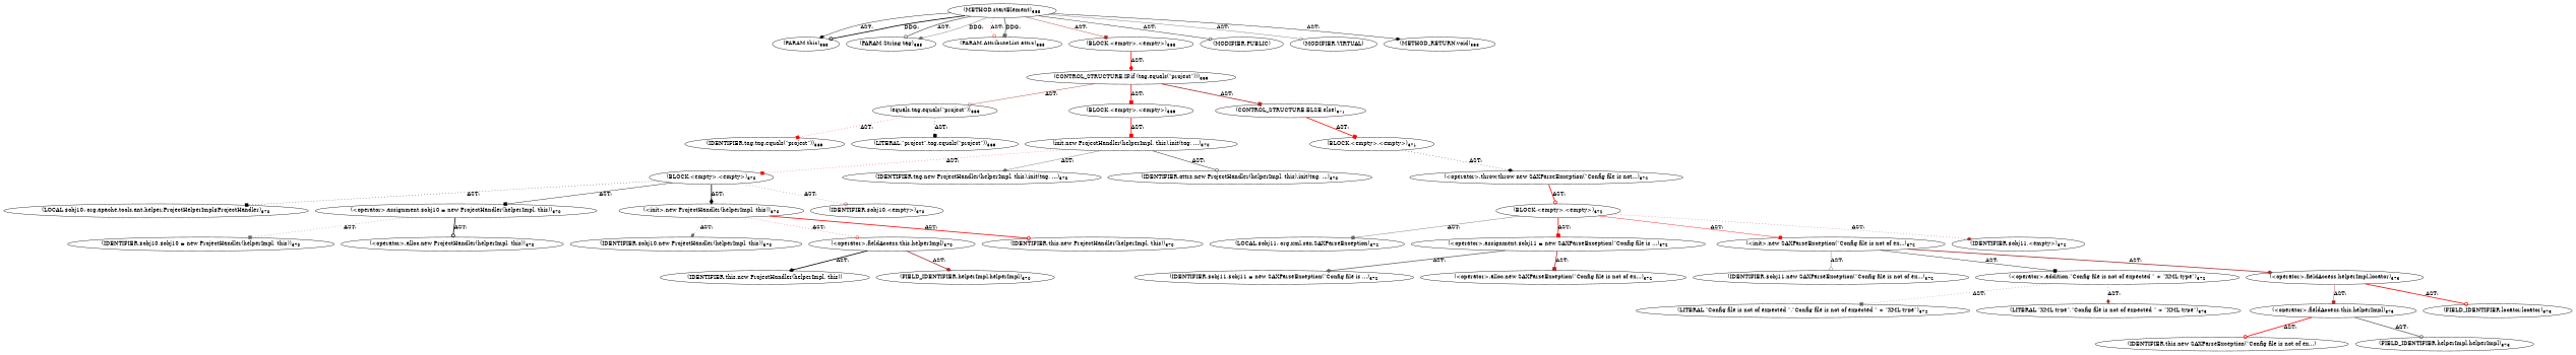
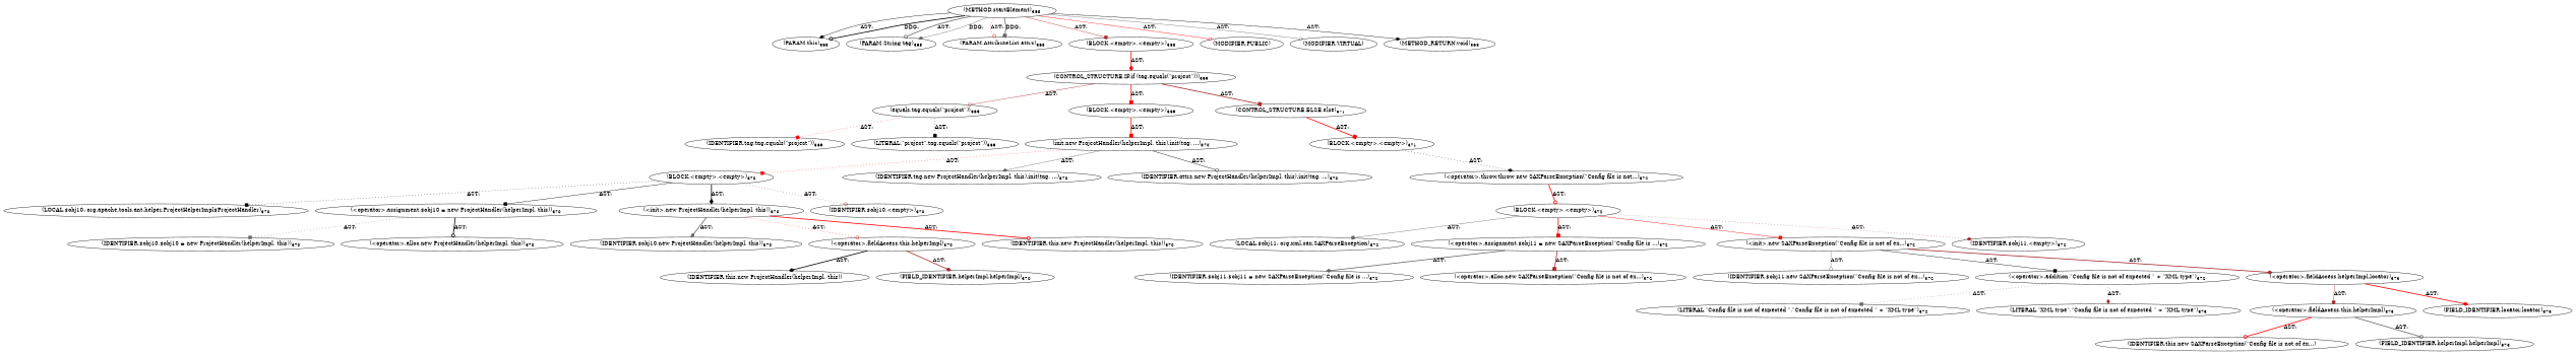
  digraph {
    edge [arrowhead=box color=red style=bold]
    n1 [label=<(METHOD,startElement)<SUB>368</SUB>>]
    n2 [label=<(PARAM,this)<SUB>368</SUB>>]
    n3 [label=<(PARAM,String tag)<SUB>368</SUB>>]
    n4 [label=<(PARAM,AttributeList attrs)<SUB>368</SUB>>]
    n5 [label=<(BLOCK,&lt;empty&gt;,&lt;empty&gt;)<SUB>368</SUB>>]
    n6 [label=<(MODIFIER,PUBLIC)>]
    n7 [label=<(MODIFIER,VIRTUAL)>]
    n8 [label=<(METHOD_RETURN,void)<SUB>368</SUB>>]
    n9 [label=<(CONTROL_STRUCTURE,IF,if (tag.equals(&quot;project&quot;)))<SUB>369</SUB>>]
    n10 [label=<(equals,tag.equals(&quot;project&quot;))<SUB>369</SUB>>]
    n11 [label=<(BLOCK,&lt;empty&gt;,&lt;empty&gt;)<SUB>369</SUB>>]
    n12 [label=<(CONTROL_STRUCTURE,ELSE,else)<SUB>371</SUB>>]
    n13 [label=<(IDENTIFIER,tag,tag.equals(&quot;project&quot;))<SUB>369</SUB>>]
    n14 [label=<(LITERAL,&quot;project&quot;,tag.equals(&quot;project&quot;))<SUB>369</SUB>>]
    n15 [label=<(init,new ProjectHandler(helperImpl, this).init(tag, ...)<SUB>370</SUB>>]
    n16 [label=<(BLOCK,&lt;empty&gt;,&lt;empty&gt;)<SUB>371</SUB>>]
    n17 [label=<(BLOCK,&lt;empty&gt;,&lt;empty&gt;)<SUB>370</SUB>>]
    n18 [label=<(IDENTIFIER,tag,new ProjectHandler(helperImpl, this).init(tag, ...)<SUB>370</SUB>>]
    n19 [label=<(IDENTIFIER,attrs,new ProjectHandler(helperImpl, this).init(tag, ...)<SUB>370</SUB>>]
    n20 [label=<(LOCAL,$obj10: org.apache.tools.ant.helper.ProjectHelperImpl$ProjectHandler)<SUB>370</SUB>>]
    n21 [label=<(&lt;operator&gt;.assignment,$obj10 = new ProjectHandler(helperImpl, this))<SUB>370</SUB>>]
    n22 [label=<(&lt;init&gt;,new ProjectHandler(helperImpl, this))<SUB>370</SUB>>]
    n23 [label=<(IDENTIFIER,$obj10,&lt;empty&gt;)<SUB>370</SUB>>]
    n24 [label=<(IDENTIFIER,$obj10,$obj10 = new ProjectHandler(helperImpl, this))<SUB>370</SUB>>]
    n25 [label=<(&lt;operator&gt;.alloc,new ProjectHandler(helperImpl, this))<SUB>370</SUB>>]
    n26 [label=<(IDENTIFIER,$obj10,new ProjectHandler(helperImpl, this))<SUB>370</SUB>>]
    n27 [label=<(&lt;operator&gt;.fieldAccess,this.helperImpl)<SUB>370</SUB>>]
    n28 [label=<(IDENTIFIER,this,new ProjectHandler(helperImpl, this))<SUB>370</SUB>>]
    n29 [label=<(IDENTIFIER,this,new ProjectHandler(helperImpl, this))>]
    n30 [label=<(FIELD_IDENTIFIER,helperImpl,helperImpl)<SUB>370</SUB>>]
    n31 [label=<(&lt;operator&gt;.throw,throw new SAXParseException(&quot;Config file is not...)<SUB>372</SUB>>]
    n32 [label=<(BLOCK,&lt;empty&gt;,&lt;empty&gt;)<SUB>372</SUB>>]
    n33 [label=<(LOCAL,$obj11: org.xml.sax.SAXParseException)<SUB>372</SUB>>]
    n34 [label=<(&lt;operator&gt;.assignment,$obj11 = new SAXParseException(&quot;Config file is ...)<SUB>372</SUB>>]
    n35 [label=<(&lt;init&gt;,new SAXParseException(&quot;Config file is not of ex...)<SUB>372</SUB>>]
    n36 [label=<(IDENTIFIER,$obj11,&lt;empty&gt;)<SUB>372</SUB>>]
    n37 [label=<(IDENTIFIER,$obj11,$obj11 = new SAXParseException(&quot;Config file is ...)<SUB>372</SUB>>]
    n38 [label=<(&lt;operator&gt;.alloc,new SAXParseException(&quot;Config file is not of ex...)<SUB>372</SUB>>]
    n39 [label=<(IDENTIFIER,$obj11,new SAXParseException(&quot;Config file is not of ex...)<SUB>372</SUB>>]
    n40 [label=<(&lt;operator&gt;.addition,&quot;Config file is not of expected &quot; + &quot;XML type&quot;)<SUB>372</SUB>>]
    n41 [label=<(&lt;operator&gt;.fieldAccess,helperImpl.locator)<SUB>373</SUB>>]
    n42 [label=<(LITERAL,&quot;Config file is not of expected &quot;,&quot;Config file is not of expected &quot; + &quot;XML type&quot;)<SUB>372</SUB>>]
    n43 [label=<(LITERAL,&quot;XML type&quot;,&quot;Config file is not of expected &quot; + &quot;XML type&quot;)<SUB>373</SUB>>]
    n44 [label=<(&lt;operator&gt;.fieldAccess,this.helperImpl)<SUB>373</SUB>>]
    n45 [label=<(FIELD_IDENTIFIER,locator,locator)<SUB>373</SUB>>]
    n46 [label=<(IDENTIFIER,this,new SAXParseException(&quot;Config file is not of ex...)>]
    n47 [label=<(FIELD_IDENTIFIER,helperImpl,helperImpl)<SUB>373</SUB>>]
    n1 -> n2 [arrowhead=diamond color=black label="AST: " style=solid]
    n1 -> n2 [arrowhead=odot color=black label="DDG: "]
    n1 -> n3 [arrowhead=odot color=gray40 label="AST: "]
    n1 -> n3 [arrowhead=diamond color=gray40 label="DDG: " style=solid]
    n1 -> n4 [arrowhead=odot label="AST: " style=dotted]
    n1 -> n4 [color=gray40 label="DDG: "]
    n1 -> n5 [color=brown label="AST: " style=solid]
-   n1 -> n6 [arrowhead=odot color=black label="AST: " style=solid]
+   n1 -> n6 [arrowhead=odot label="AST: " style=solid]
    n1 -> n7 [arrowhead=odot color=gray40 label="AST: " style=solid]
    n1 -> n8 [arrowhead=diamond color=black label="AST: " style=solid]
    n5 -> n9 [arrowhead=diamond label="AST: "]
    n9 -> n10 [arrowhead=odot color=brown label="AST: " style=solid]
    n9 -> n11 [label="AST: "]
    n9 -> n12 [color=brown label="AST: "]
    n10 -> n13 [label="AST: " style=dotted]
    n10 -> n14 [color=black label="AST: " style=dotted]
    n11 -> n15 [label="AST: "]
    n12 -> n16 [label="AST: "]
    n15 -> n17 [label="AST: " style=dotted]
    n15 -> n18 [arrowhead=diamond color=gray40 label="AST: " style=solid]
    n15 -> n19 [arrowhead=odot color=black label="AST: " style=solid]
    n16 -> n31 [arrowhead=diamond color=black label="AST: " style=dotted]
    n17 -> n20 [color=black label="AST: " style=dotted]
    n17 -> n21 [color=black label="AST: " style=solid]
    n17 -> n22 [arrowhead=diamond color=black label="AST: "]
    n17 -> n23 [arrowhead=odot color=brown label="AST: " style=dotted]
    n21 -> n24 [color=gray40 label="AST: " style=dotted]
    n21 -> n25 [arrowhead=odot color=black label="AST: "]
-   n22 -> n26 [arrowhead=diamond color=gray40 label="AST: " style=dotted]
+   n22 -> n26 [arrowhead=diamond color=gray40 label="AST: "]
    n22 -> n27 [arrowhead=odot label="AST: " style=dotted]
    n22 -> n28 [arrowhead=odot label="AST: "]
    n27 -> n29 [arrowhead=diamond color=black label="AST: "]
    n27 -> n30 [arrowhead=diamond color=brown label="AST: "]
    n31 -> n32 [arrowhead=odot label="AST: "]
    n32 -> n33 [color=gray40 label="AST: " style=solid]
    n32 -> n34 [label="AST: "]
    n32 -> n35 [label="AST: " style=solid]
    n32 -> n36 [arrowhead=diamond color=brown label="AST: " style=dotted]
    n34 -> n37 [arrowhead=diamond color=gray40 label="AST: "]
    n34 -> n38 [color=brown label="AST: "]
    n35 -> n39 [arrowhead=odot color=gray40 label="AST: " style=solid]
    n35 -> n40 [color=black label="AST: " style=solid]
    n35 -> n41 [arrowhead=diamond color=brown label="AST: "]
    n40 -> n42 [color=gray40 label="AST: " style=dotted]
    n40 -> n43 [arrowhead=diamond color=brown label="AST: " style=dotted]
    n41 -> n44 [color=brown label="AST: " style=solid]
-   n41 -> n45 [arrowhead=odot label="AST: "]
+   n41 -> n45 [arrowhead=diamond label="AST: "]
    n44 -> n46 [arrowhead=odot label="AST: "]
    n44 -> n47 [arrowhead=odot color=gray40 label="AST: "]
  }
